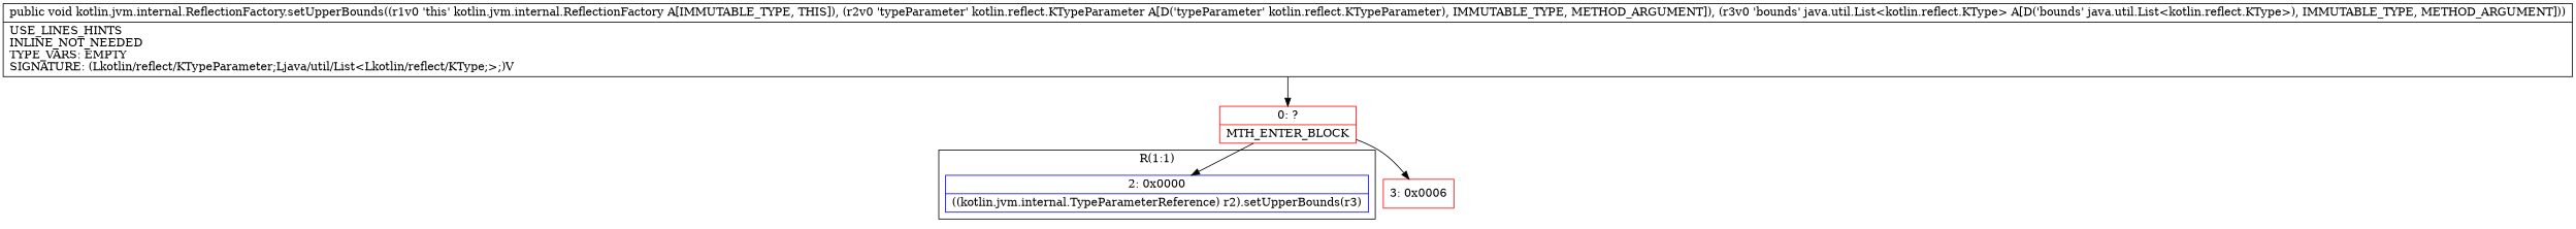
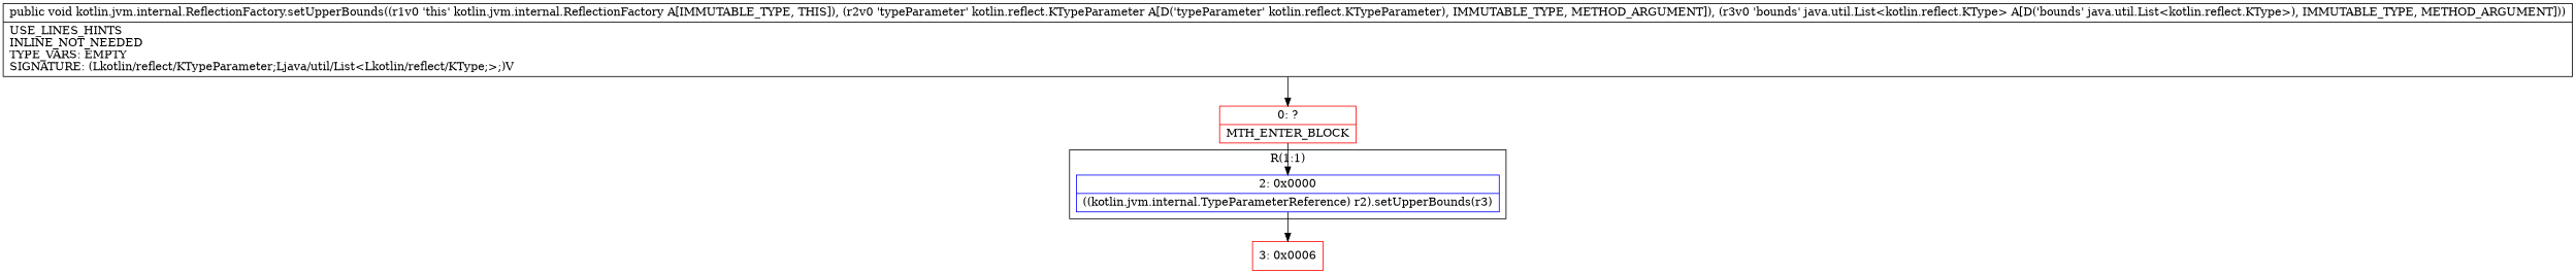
  digraph {
    node [color=red shape=record]
    n1 [color=blue label="{2\:\ 0x0000|((kotlin.jvm.internal.TypeParameterReference) r2).setUpperBounds(r3)\l}"]
    n2 [label="{3\:\ 0x0006}"]
    n3 [label="{0\:\ ?|MTH_ENTER_BLOCK\l}"]
    n4 [label="{public void kotlin.jvm.internal.ReflectionFactory.setUpperBounds((r1v0 'this' kotlin.jvm.internal.ReflectionFactory A[IMMUTABLE_TYPE, THIS]), (r2v0 'typeParameter' kotlin.reflect.KTypeParameter A[D('typeParameter' kotlin.reflect.KTypeParameter), IMMUTABLE_TYPE, METHOD_ARGUMENT]), (r3v0 'bounds' java.util.List\<kotlin.reflect.KType\> A[D('bounds' java.util.List\<kotlin.reflect.KType\>), IMMUTABLE_TYPE, METHOD_ARGUMENT]))  | USE_LINES_HINTS\lINLINE_NOT_NEEDED\lTYPE_VARS: EMPTY\lSIGNATURE: (Lkotlin\/reflect\/KTypeParameter;Ljava\/util\/List\<Lkotlin\/reflect\/KType;\>;)V\l}" color=""]
    subgraph cluster_1 {
      label="R(1:1)"
      n1
    }
-   n3 -> n2
+   n1 -> n2
    n3 -> n1
    n4 -> n3
  }
